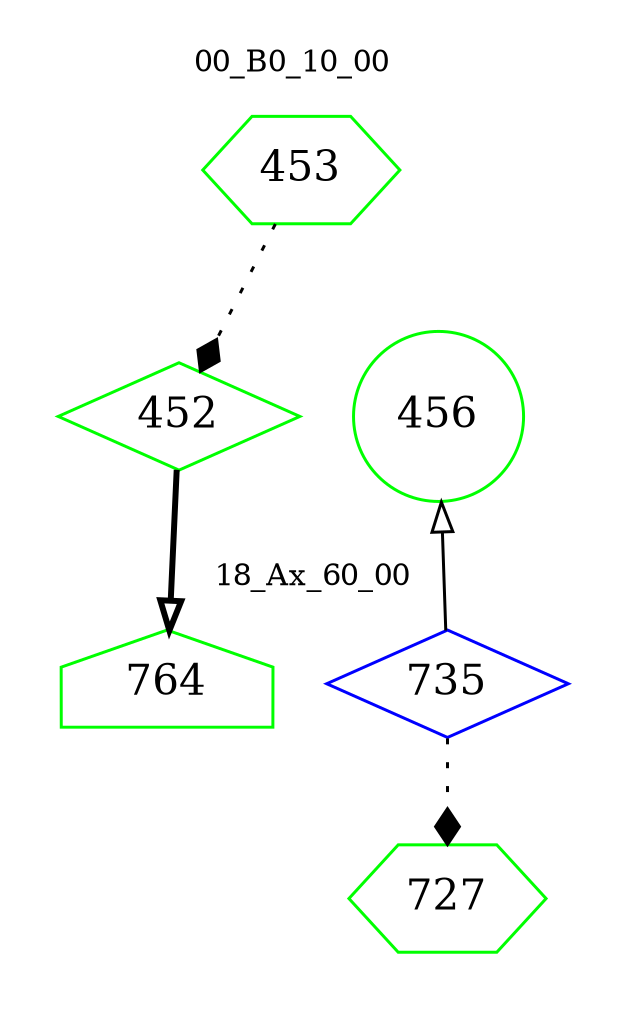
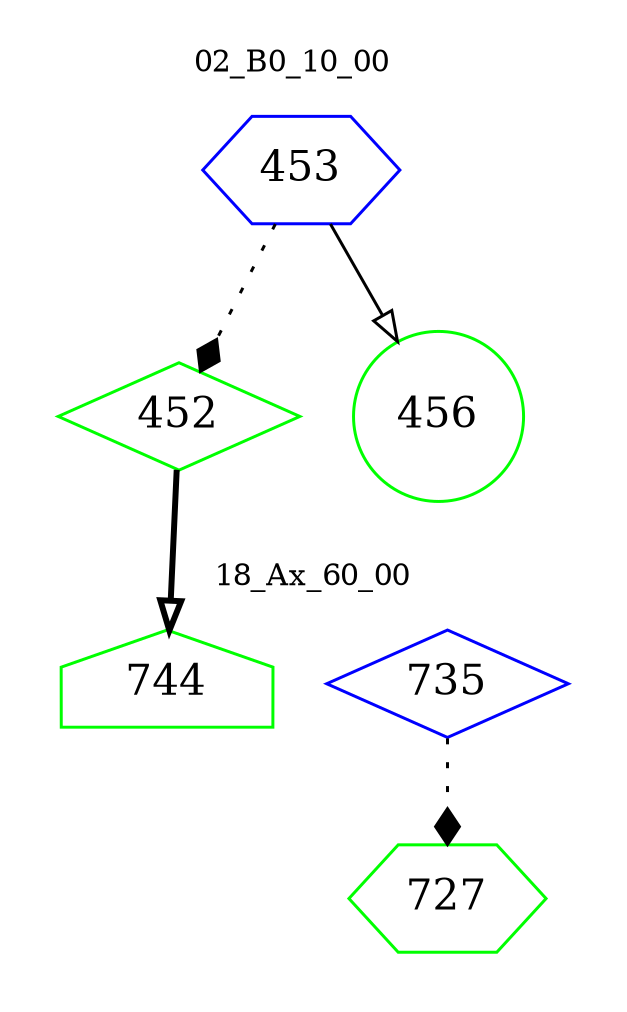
  digraph {
    node [color=green shape=diamond]
    edge [arrowhead=diamond color=black style=dotted]
    n1 [color=blue label=735]
    n2 [label=727 shape=hexagon]
-   n3 [label=764 shape=house]
-   n4 [label=453 shape=hexagon]
+   n3 [label=744 shape=house]
+   n4 [color=blue label=453 shape=hexagon]
    n5 [label=452]
    n6 [label=456 shape=circle]
    subgraph cluster_1 {
      color=white
      fontsize=10
      label="18_Ax_60_00"
      n1
      n2
      n3
    }
    subgraph cluster_2 {
      color=white
      fontsize=10
-     label="00_B0_10_00"
+     label="02_B0_10_00"
      n4
      n5
      n6
    }
    n1 -> n2
    n4 -> n5
-   n1 -> n6 [arrowhead=onormal style=solid]
+   n4 -> n6 [arrowhead=onormal style=solid]
    n5 -> n3 [arrowhead=onormal style=bold]
  }
